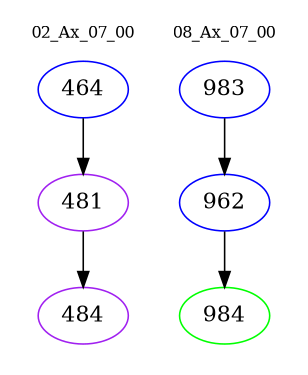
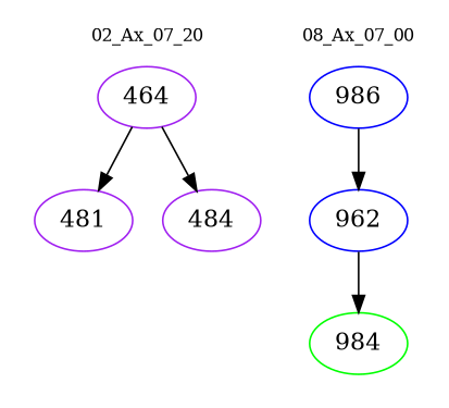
  digraph {
    node [color=purple]
    edge [color=black]
    n1 [label=481]
-   n2 [color=blue label=464]
+   n2 [label=464]
    n3 [label=484]
-   n4 [color=blue label=983]
+   n4 [color=blue label=986]
    n5 [color=blue label=962]
    n6 [color=green label=984]
    subgraph cluster_1 {
      color=white
      fontsize=10
-     label="02_Ax_07_00"
+     label="02_Ax_07_20"
      n1
      n2
      n3
    }
    subgraph cluster_2 {
      color=white
      fontsize=10
      label="08_Ax_07_00"
      n4
      n5
      n6
    }
    n2 -> n1
-   n1 -> n3
+   n2 -> n3
    n4 -> n5
    n5 -> n6
  }
